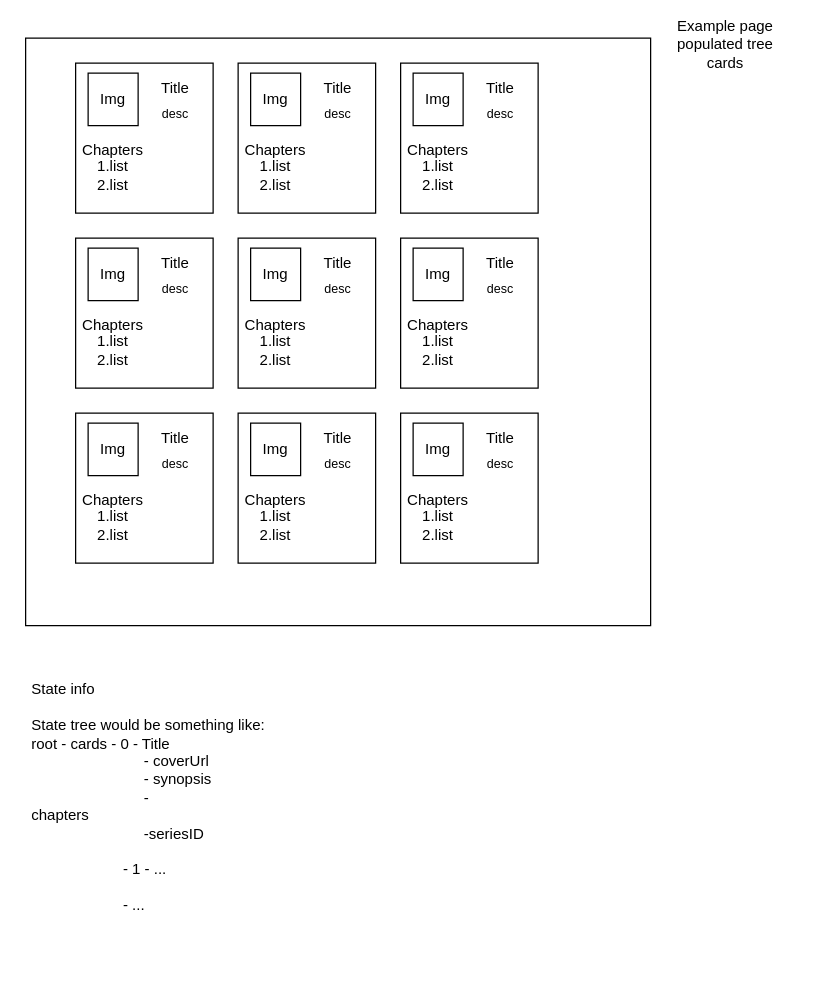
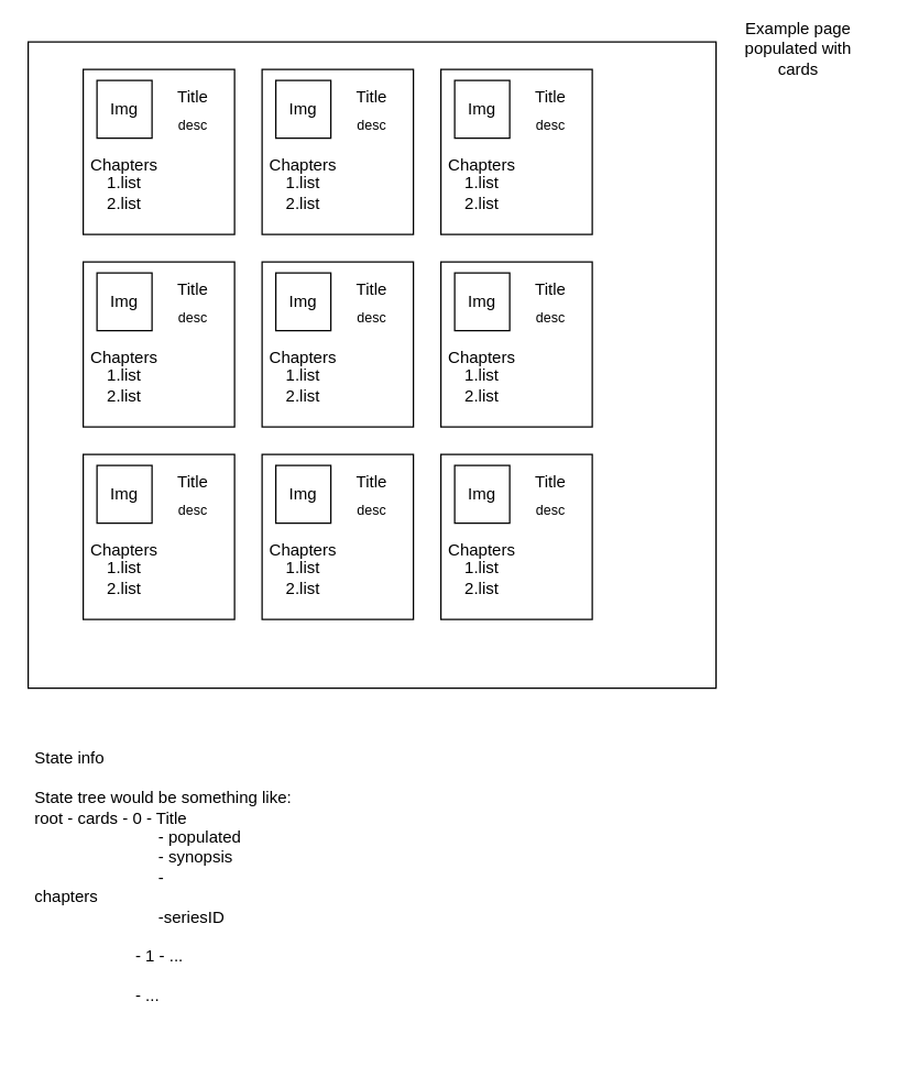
  <mxCell id="0" />
  <mxCell id="1" parent="0" />
  <mxCell id="2" value="" style="rounded=0;whiteSpace=wrap;html=1;" vertex="1" parent="1"><mxGeometry x="20" y="30" width="500" height="470" as="geometry" /></mxCell>
- <mxCell id="3" value="Example page populated tree cards" style="text;html=1;strokeColor=none;fillColor=none;align=center;verticalAlign=middle;whiteSpace=wrap;rounded=0;" vertex="1" parent="1"><mxGeometry x="530" y="20" width="100" height="30" as="geometry" /></mxCell>
+ <mxCell id="3" value="Example page populated with cards" style="text;html=1;strokeColor=none;fillColor=none;align=center;verticalAlign=middle;whiteSpace=wrap;rounded=0;" vertex="1" parent="1"><mxGeometry x="530" y="20" width="100" height="30" as="geometry" /></mxCell>
  <mxCell id="4" value="" style="rounded=0;whiteSpace=wrap;html=1;" vertex="1" parent="1"><mxGeometry x="60" y="50" width="110" height="120" as="geometry" /></mxCell>
  <mxCell id="5" value="" style="shape=image;html=1;verticalAlign=top;verticalLabelPosition=bottom;labelBackgroundColor=#ffffff;imageAspect=0;aspect=fixed;image=https://cdn4.iconfinder.com/data/icons/wirecons-free-vector-icons/32/add-128.png" vertex="1" parent="1"><mxGeometry x="490" y="470" width="18" height="18" as="geometry" /></mxCell>
  <mxCell id="6" value="" style="shape=image;html=1;verticalAlign=top;verticalLabelPosition=bottom;labelBackgroundColor=#ffffff;imageAspect=0;aspect=fixed;image=https://cdn4.iconfinder.com/data/icons/wirecons-free-vector-icons/32/menu-alt-128.png" vertex="1" parent="1"><mxGeometry x="30" y="40" width="18" height="18" as="geometry" /></mxCell>
  <mxCell id="7" value="" style="rounded=0;whiteSpace=wrap;html=1;" vertex="1" parent="1"><mxGeometry x="70" y="58" width="40" height="42" as="geometry" /></mxCell>
  <mxCell id="8" value="Img" style="text;html=1;strokeColor=none;fillColor=none;align=center;verticalAlign=middle;whiteSpace=wrap;rounded=0;" vertex="1" parent="1"><mxGeometry x="70" y="69" width="40" height="20" as="geometry" /></mxCell>
  <mxCell id="9" value="Title" style="text;html=1;strokeColor=none;fillColor=none;align=center;verticalAlign=middle;whiteSpace=wrap;rounded=0;" vertex="1" parent="1"><mxGeometry x="120" y="60" width="40" height="20" as="geometry" /></mxCell>
  <mxCell id="10" value="&lt;font style=&quot;font-size: 10px&quot;&gt;desc&lt;/font&gt;" style="text;html=1;strokeColor=none;fillColor=none;align=center;verticalAlign=middle;whiteSpace=wrap;rounded=0;" vertex="1" parent="1"><mxGeometry x="120" y="80" width="40" height="20" as="geometry" /></mxCell>
  <mxCell id="11" value="Chapters" style="text;html=1;strokeColor=none;fillColor=none;align=center;verticalAlign=middle;whiteSpace=wrap;rounded=0;" vertex="1" parent="1"><mxGeometry x="70" y="110" width="40" height="20" as="geometry" /></mxCell>
  <mxCell id="12" value="&lt;div&gt;1.list&lt;/div&gt;&lt;div&gt;2.list&lt;br&gt;&lt;/div&gt;" style="text;html=1;strokeColor=none;fillColor=none;align=center;verticalAlign=middle;whiteSpace=wrap;rounded=0;" vertex="1" parent="1"><mxGeometry x="70" y="130" width="40" height="20" as="geometry" /></mxCell>
  <mxCell id="13" value="" style="rounded=0;whiteSpace=wrap;html=1;" vertex="1" parent="1"><mxGeometry x="190" y="50" width="110" height="120" as="geometry" /></mxCell>
  <mxCell id="14" value="" style="rounded=0;whiteSpace=wrap;html=1;" vertex="1" parent="1"><mxGeometry x="200" y="58" width="40" height="42" as="geometry" /></mxCell>
  <mxCell id="15" value="Img" style="text;html=1;strokeColor=none;fillColor=none;align=center;verticalAlign=middle;whiteSpace=wrap;rounded=0;" vertex="1" parent="1"><mxGeometry x="200" y="69" width="40" height="20" as="geometry" /></mxCell>
  <mxCell id="16" value="Title" style="text;html=1;strokeColor=none;fillColor=none;align=center;verticalAlign=middle;whiteSpace=wrap;rounded=0;" vertex="1" parent="1"><mxGeometry x="250" y="60" width="40" height="20" as="geometry" /></mxCell>
  <mxCell id="17" value="&lt;font style=&quot;font-size: 10px&quot;&gt;desc&lt;/font&gt;" style="text;html=1;strokeColor=none;fillColor=none;align=center;verticalAlign=middle;whiteSpace=wrap;rounded=0;" vertex="1" parent="1"><mxGeometry x="250" y="80" width="40" height="20" as="geometry" /></mxCell>
  <mxCell id="18" value="Chapters" style="text;html=1;strokeColor=none;fillColor=none;align=center;verticalAlign=middle;whiteSpace=wrap;rounded=0;" vertex="1" parent="1"><mxGeometry x="200" y="110" width="40" height="20" as="geometry" /></mxCell>
  <mxCell id="19" value="&lt;div&gt;1.list&lt;/div&gt;&lt;div&gt;2.list&lt;br&gt;&lt;/div&gt;" style="text;html=1;strokeColor=none;fillColor=none;align=center;verticalAlign=middle;whiteSpace=wrap;rounded=0;" vertex="1" parent="1"><mxGeometry x="200" y="130" width="40" height="20" as="geometry" /></mxCell>
  <mxCell id="20" value="" style="rounded=0;whiteSpace=wrap;html=1;" vertex="1" parent="1"><mxGeometry x="320" y="50" width="110" height="120" as="geometry" /></mxCell>
  <mxCell id="21" value="" style="rounded=0;whiteSpace=wrap;html=1;" vertex="1" parent="1"><mxGeometry x="330" y="58" width="40" height="42" as="geometry" /></mxCell>
  <mxCell id="22" value="Img" style="text;html=1;strokeColor=none;fillColor=none;align=center;verticalAlign=middle;whiteSpace=wrap;rounded=0;" vertex="1" parent="1"><mxGeometry x="330" y="69" width="40" height="20" as="geometry" /></mxCell>
  <mxCell id="23" value="Title" style="text;html=1;strokeColor=none;fillColor=none;align=center;verticalAlign=middle;whiteSpace=wrap;rounded=0;" vertex="1" parent="1"><mxGeometry x="380" y="60" width="40" height="20" as="geometry" /></mxCell>
  <mxCell id="24" value="&lt;font style=&quot;font-size: 10px&quot;&gt;desc&lt;/font&gt;" style="text;html=1;strokeColor=none;fillColor=none;align=center;verticalAlign=middle;whiteSpace=wrap;rounded=0;" vertex="1" parent="1"><mxGeometry x="380" y="80" width="40" height="20" as="geometry" /></mxCell>
  <mxCell id="25" value="Chapters" style="text;html=1;strokeColor=none;fillColor=none;align=center;verticalAlign=middle;whiteSpace=wrap;rounded=0;" vertex="1" parent="1"><mxGeometry x="330" y="110" width="40" height="20" as="geometry" /></mxCell>
  <mxCell id="26" value="&lt;div&gt;1.list&lt;/div&gt;&lt;div&gt;2.list&lt;br&gt;&lt;/div&gt;" style="text;html=1;strokeColor=none;fillColor=none;align=center;verticalAlign=middle;whiteSpace=wrap;rounded=0;" vertex="1" parent="1"><mxGeometry x="330" y="130" width="40" height="20" as="geometry" /></mxCell>
  <mxCell id="27" value="" style="rounded=0;whiteSpace=wrap;html=1;" vertex="1" parent="1"><mxGeometry x="60" y="190" width="110" height="120" as="geometry" /></mxCell>
  <mxCell id="28" value="" style="rounded=0;whiteSpace=wrap;html=1;" vertex="1" parent="1"><mxGeometry x="70" y="198" width="40" height="42" as="geometry" /></mxCell>
  <mxCell id="29" value="Img" style="text;html=1;strokeColor=none;fillColor=none;align=center;verticalAlign=middle;whiteSpace=wrap;rounded=0;" vertex="1" parent="1"><mxGeometry x="70" y="209" width="40" height="20" as="geometry" /></mxCell>
  <mxCell id="30" value="Title" style="text;html=1;strokeColor=none;fillColor=none;align=center;verticalAlign=middle;whiteSpace=wrap;rounded=0;" vertex="1" parent="1"><mxGeometry x="120" y="200" width="40" height="20" as="geometry" /></mxCell>
  <mxCell id="31" value="&lt;font style=&quot;font-size: 10px&quot;&gt;desc&lt;/font&gt;" style="text;html=1;strokeColor=none;fillColor=none;align=center;verticalAlign=middle;whiteSpace=wrap;rounded=0;" vertex="1" parent="1"><mxGeometry x="120" y="220" width="40" height="20" as="geometry" /></mxCell>
  <mxCell id="32" value="Chapters" style="text;html=1;strokeColor=none;fillColor=none;align=center;verticalAlign=middle;whiteSpace=wrap;rounded=0;" vertex="1" parent="1"><mxGeometry x="70" y="250" width="40" height="20" as="geometry" /></mxCell>
  <mxCell id="33" value="&lt;div&gt;1.list&lt;/div&gt;&lt;div&gt;2.list&lt;br&gt;&lt;/div&gt;" style="text;html=1;strokeColor=none;fillColor=none;align=center;verticalAlign=middle;whiteSpace=wrap;rounded=0;" vertex="1" parent="1"><mxGeometry x="70" y="270" width="40" height="20" as="geometry" /></mxCell>
  <mxCell id="34" value="" style="rounded=0;whiteSpace=wrap;html=1;" vertex="1" parent="1"><mxGeometry x="190" y="190" width="110" height="120" as="geometry" /></mxCell>
  <mxCell id="35" value="" style="rounded=0;whiteSpace=wrap;html=1;" vertex="1" parent="1"><mxGeometry x="200" y="198" width="40" height="42" as="geometry" /></mxCell>
  <mxCell id="36" value="Img" style="text;html=1;strokeColor=none;fillColor=none;align=center;verticalAlign=middle;whiteSpace=wrap;rounded=0;" vertex="1" parent="1"><mxGeometry x="200" y="209" width="40" height="20" as="geometry" /></mxCell>
  <mxCell id="37" value="Title" style="text;html=1;strokeColor=none;fillColor=none;align=center;verticalAlign=middle;whiteSpace=wrap;rounded=0;" vertex="1" parent="1"><mxGeometry x="250" y="200" width="40" height="20" as="geometry" /></mxCell>
  <mxCell id="38" value="&lt;font style=&quot;font-size: 10px&quot;&gt;desc&lt;/font&gt;" style="text;html=1;strokeColor=none;fillColor=none;align=center;verticalAlign=middle;whiteSpace=wrap;rounded=0;" vertex="1" parent="1"><mxGeometry x="250" y="220" width="40" height="20" as="geometry" /></mxCell>
  <mxCell id="39" value="Chapters" style="text;html=1;strokeColor=none;fillColor=none;align=center;verticalAlign=middle;whiteSpace=wrap;rounded=0;" vertex="1" parent="1"><mxGeometry x="200" y="250" width="40" height="20" as="geometry" /></mxCell>
  <mxCell id="40" value="&lt;div&gt;1.list&lt;/div&gt;&lt;div&gt;2.list&lt;br&gt;&lt;/div&gt;" style="text;html=1;strokeColor=none;fillColor=none;align=center;verticalAlign=middle;whiteSpace=wrap;rounded=0;" vertex="1" parent="1"><mxGeometry x="200" y="270" width="40" height="20" as="geometry" /></mxCell>
  <mxCell id="41" value="" style="rounded=0;whiteSpace=wrap;html=1;" vertex="1" parent="1"><mxGeometry x="320" y="190" width="110" height="120" as="geometry" /></mxCell>
  <mxCell id="42" value="" style="rounded=0;whiteSpace=wrap;html=1;" vertex="1" parent="1"><mxGeometry x="330" y="198" width="40" height="42" as="geometry" /></mxCell>
  <mxCell id="43" value="Img" style="text;html=1;strokeColor=none;fillColor=none;align=center;verticalAlign=middle;whiteSpace=wrap;rounded=0;" vertex="1" parent="1"><mxGeometry x="330" y="209" width="40" height="20" as="geometry" /></mxCell>
  <mxCell id="44" value="Title" style="text;html=1;strokeColor=none;fillColor=none;align=center;verticalAlign=middle;whiteSpace=wrap;rounded=0;" vertex="1" parent="1"><mxGeometry x="380" y="200" width="40" height="20" as="geometry" /></mxCell>
  <mxCell id="45" value="&lt;font style=&quot;font-size: 10px&quot;&gt;desc&lt;/font&gt;" style="text;html=1;strokeColor=none;fillColor=none;align=center;verticalAlign=middle;whiteSpace=wrap;rounded=0;" vertex="1" parent="1"><mxGeometry x="380" y="220" width="40" height="20" as="geometry" /></mxCell>
  <mxCell id="46" value="Chapters" style="text;html=1;strokeColor=none;fillColor=none;align=center;verticalAlign=middle;whiteSpace=wrap;rounded=0;" vertex="1" parent="1"><mxGeometry x="330" y="250" width="40" height="20" as="geometry" /></mxCell>
  <mxCell id="47" value="&lt;div&gt;1.list&lt;/div&gt;&lt;div&gt;2.list&lt;br&gt;&lt;/div&gt;" style="text;html=1;strokeColor=none;fillColor=none;align=center;verticalAlign=middle;whiteSpace=wrap;rounded=0;" vertex="1" parent="1"><mxGeometry x="330" y="270" width="40" height="20" as="geometry" /></mxCell>
  <mxCell id="48" value="" style="rounded=0;whiteSpace=wrap;html=1;" vertex="1" parent="1"><mxGeometry x="60" y="330" width="110" height="120" as="geometry" /></mxCell>
  <mxCell id="49" value="" style="rounded=0;whiteSpace=wrap;html=1;" vertex="1" parent="1"><mxGeometry x="70" y="338" width="40" height="42" as="geometry" /></mxCell>
  <mxCell id="50" value="Img" style="text;html=1;strokeColor=none;fillColor=none;align=center;verticalAlign=middle;whiteSpace=wrap;rounded=0;" vertex="1" parent="1"><mxGeometry x="70" y="349" width="40" height="20" as="geometry" /></mxCell>
  <mxCell id="51" value="Title" style="text;html=1;strokeColor=none;fillColor=none;align=center;verticalAlign=middle;whiteSpace=wrap;rounded=0;" vertex="1" parent="1"><mxGeometry x="120" y="340" width="40" height="20" as="geometry" /></mxCell>
  <mxCell id="52" value="&lt;font style=&quot;font-size: 10px&quot;&gt;desc&lt;/font&gt;" style="text;html=1;strokeColor=none;fillColor=none;align=center;verticalAlign=middle;whiteSpace=wrap;rounded=0;" vertex="1" parent="1"><mxGeometry x="120" y="360" width="40" height="20" as="geometry" /></mxCell>
  <mxCell id="53" value="Chapters" style="text;html=1;strokeColor=none;fillColor=none;align=center;verticalAlign=middle;whiteSpace=wrap;rounded=0;" vertex="1" parent="1"><mxGeometry x="70" y="390" width="40" height="20" as="geometry" /></mxCell>
  <mxCell id="54" value="&lt;div&gt;1.list&lt;/div&gt;&lt;div&gt;2.list&lt;br&gt;&lt;/div&gt;" style="text;html=1;strokeColor=none;fillColor=none;align=center;verticalAlign=middle;whiteSpace=wrap;rounded=0;" vertex="1" parent="1"><mxGeometry x="70" y="410" width="40" height="20" as="geometry" /></mxCell>
  <mxCell id="55" value="" style="rounded=0;whiteSpace=wrap;html=1;" vertex="1" parent="1"><mxGeometry x="190" y="330" width="110" height="120" as="geometry" /></mxCell>
  <mxCell id="56" value="" style="rounded=0;whiteSpace=wrap;html=1;" vertex="1" parent="1"><mxGeometry x="200" y="338" width="40" height="42" as="geometry" /></mxCell>
  <mxCell id="57" value="Img" style="text;html=1;strokeColor=none;fillColor=none;align=center;verticalAlign=middle;whiteSpace=wrap;rounded=0;" vertex="1" parent="1"><mxGeometry x="200" y="349" width="40" height="20" as="geometry" /></mxCell>
  <mxCell id="58" value="Title" style="text;html=1;strokeColor=none;fillColor=none;align=center;verticalAlign=middle;whiteSpace=wrap;rounded=0;" vertex="1" parent="1"><mxGeometry x="250" y="340" width="40" height="20" as="geometry" /></mxCell>
  <mxCell id="59" value="&lt;font style=&quot;font-size: 10px&quot;&gt;desc&lt;/font&gt;" style="text;html=1;strokeColor=none;fillColor=none;align=center;verticalAlign=middle;whiteSpace=wrap;rounded=0;" vertex="1" parent="1"><mxGeometry x="250" y="360" width="40" height="20" as="geometry" /></mxCell>
  <mxCell id="60" value="Chapters" style="text;html=1;strokeColor=none;fillColor=none;align=center;verticalAlign=middle;whiteSpace=wrap;rounded=0;" vertex="1" parent="1"><mxGeometry x="200" y="390" width="40" height="20" as="geometry" /></mxCell>
  <mxCell id="61" value="&lt;div&gt;1.list&lt;/div&gt;&lt;div&gt;2.list&lt;br&gt;&lt;/div&gt;" style="text;html=1;strokeColor=none;fillColor=none;align=center;verticalAlign=middle;whiteSpace=wrap;rounded=0;" vertex="1" parent="1"><mxGeometry x="200" y="410" width="40" height="20" as="geometry" /></mxCell>
  <mxCell id="62" value="" style="rounded=0;whiteSpace=wrap;html=1;" vertex="1" parent="1"><mxGeometry x="320" y="330" width="110" height="120" as="geometry" /></mxCell>
  <mxCell id="63" value="" style="rounded=0;whiteSpace=wrap;html=1;" vertex="1" parent="1"><mxGeometry x="330" y="338" width="40" height="42" as="geometry" /></mxCell>
  <mxCell id="64" value="Img" style="text;html=1;strokeColor=none;fillColor=none;align=center;verticalAlign=middle;whiteSpace=wrap;rounded=0;" vertex="1" parent="1"><mxGeometry x="330" y="349" width="40" height="20" as="geometry" /></mxCell>
  <mxCell id="65" value="Title" style="text;html=1;strokeColor=none;fillColor=none;align=center;verticalAlign=middle;whiteSpace=wrap;rounded=0;" vertex="1" parent="1"><mxGeometry x="380" y="340" width="40" height="20" as="geometry" /></mxCell>
  <mxCell id="66" value="&lt;font style=&quot;font-size: 10px&quot;&gt;desc&lt;/font&gt;" style="text;html=1;strokeColor=none;fillColor=none;align=center;verticalAlign=middle;whiteSpace=wrap;rounded=0;" vertex="1" parent="1"><mxGeometry x="380" y="360" width="40" height="20" as="geometry" /></mxCell>
  <mxCell id="67" value="Chapters" style="text;html=1;strokeColor=none;fillColor=none;align=center;verticalAlign=middle;whiteSpace=wrap;rounded=0;" vertex="1" parent="1"><mxGeometry x="330" y="390" width="40" height="20" as="geometry" /></mxCell>
  <mxCell id="68" value="&lt;div&gt;1.list&lt;/div&gt;&lt;div&gt;2.list&lt;br&gt;&lt;/div&gt;" style="text;html=1;strokeColor=none;fillColor=none;align=center;verticalAlign=middle;whiteSpace=wrap;rounded=0;" vertex="1" parent="1"><mxGeometry x="330" y="410" width="40" height="20" as="geometry" /></mxCell>
- <mxCell id="69" value="&#10;State info&#10;&#10;State tree would be something like:&#10;root - cards - 0 - Title&#10;                           - coverUrl&#10;                           - synopsis&#10;                           - chapters                                &#10;                           -seriesID                      &#10;&#10;                      - 1 - ...&#10;&#10;                      - ...&#10;&#10;&#10;&#10;" style="text;strokeColor=none;fillColor=none;spacing=5;spacingTop=-20;overflow=hidden;rounded=0;spacingBottom=0;whiteSpace=wrap;" vertex="1" parent="1"><mxGeometry x="20" y="540" width="250" height="230" as="geometry" /></mxCell>
+ <mxCell id="69" value="&#10;State info&#10;&#10;State tree would be something like:&#10;root - cards - 0 - Title&#10;                           - populated&#10;                           - synopsis&#10;                           - chapters                                &#10;                           -seriesID                      &#10;&#10;                      - 1 - ...&#10;&#10;                      - ...&#10;&#10;&#10;&#10;" style="text;strokeColor=none;fillColor=none;spacing=5;spacingTop=-20;overflow=hidden;rounded=0;spacingBottom=0;whiteSpace=wrap;" vertex="1" parent="1"><mxGeometry x="20" y="540" width="250" height="230" as="geometry" /></mxCell>
